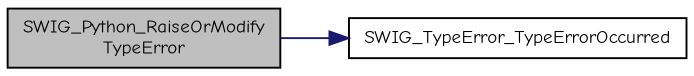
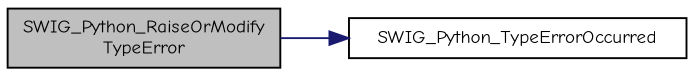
  digraph {
    rankdir=LR
    fontname="Comic Neue"
    node [color=black fontname="Comic Neue" fontsize=10 shape=record style=filled]
    n1 [fillcolor=grey75 fontcolor=black height=0.2 label="SWIG_Python_RaiseOrModify\lTypeError" width=0.4]
-   n2 [fillcolor=white height=0.2 label=SWIG_TypeError_TypeErrorOccurred width=0.4]
+   n2 [fillcolor=white height=0.2 label=SWIG_Python_TypeErrorOccurred width=0.4]
    n1 -> n2 [color=midnightblue fontname="Comic Neue" fontsize=10 labelfontname=Helvetica labelfontsize=10 style=solid]
  }
